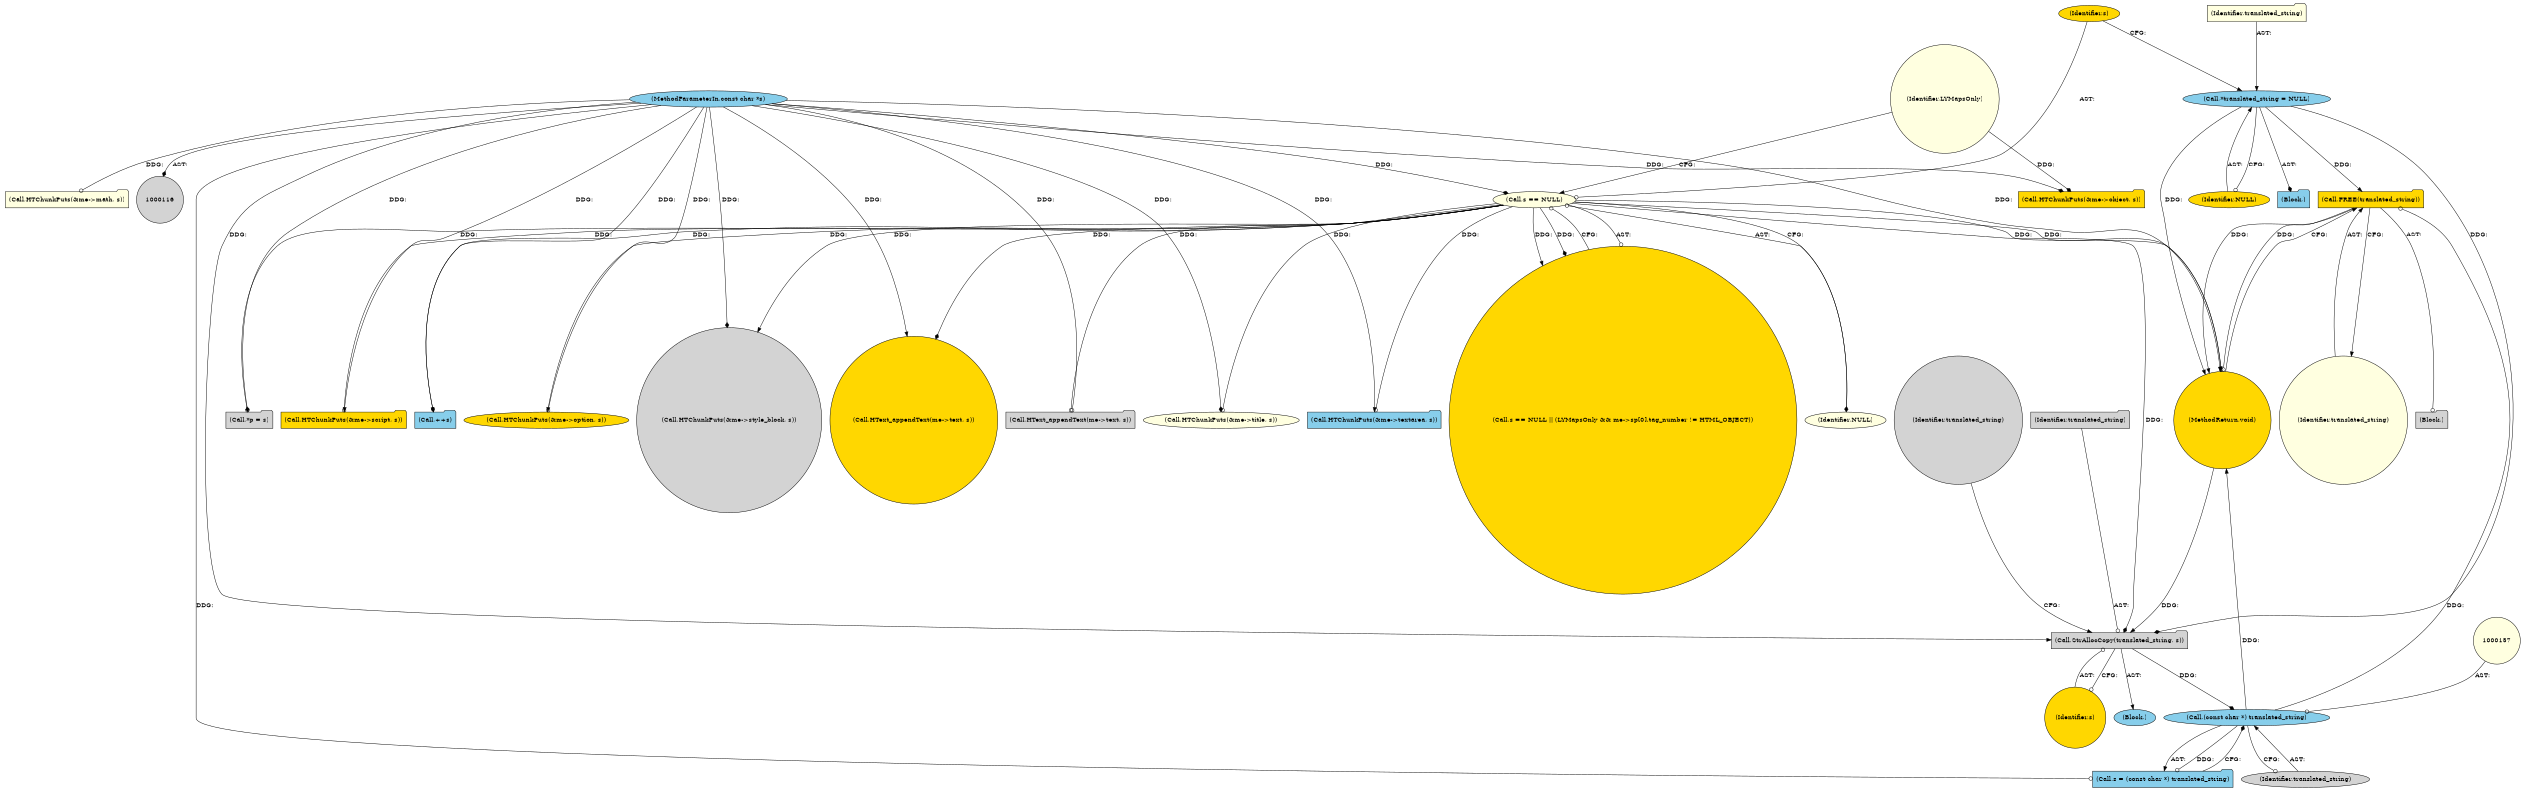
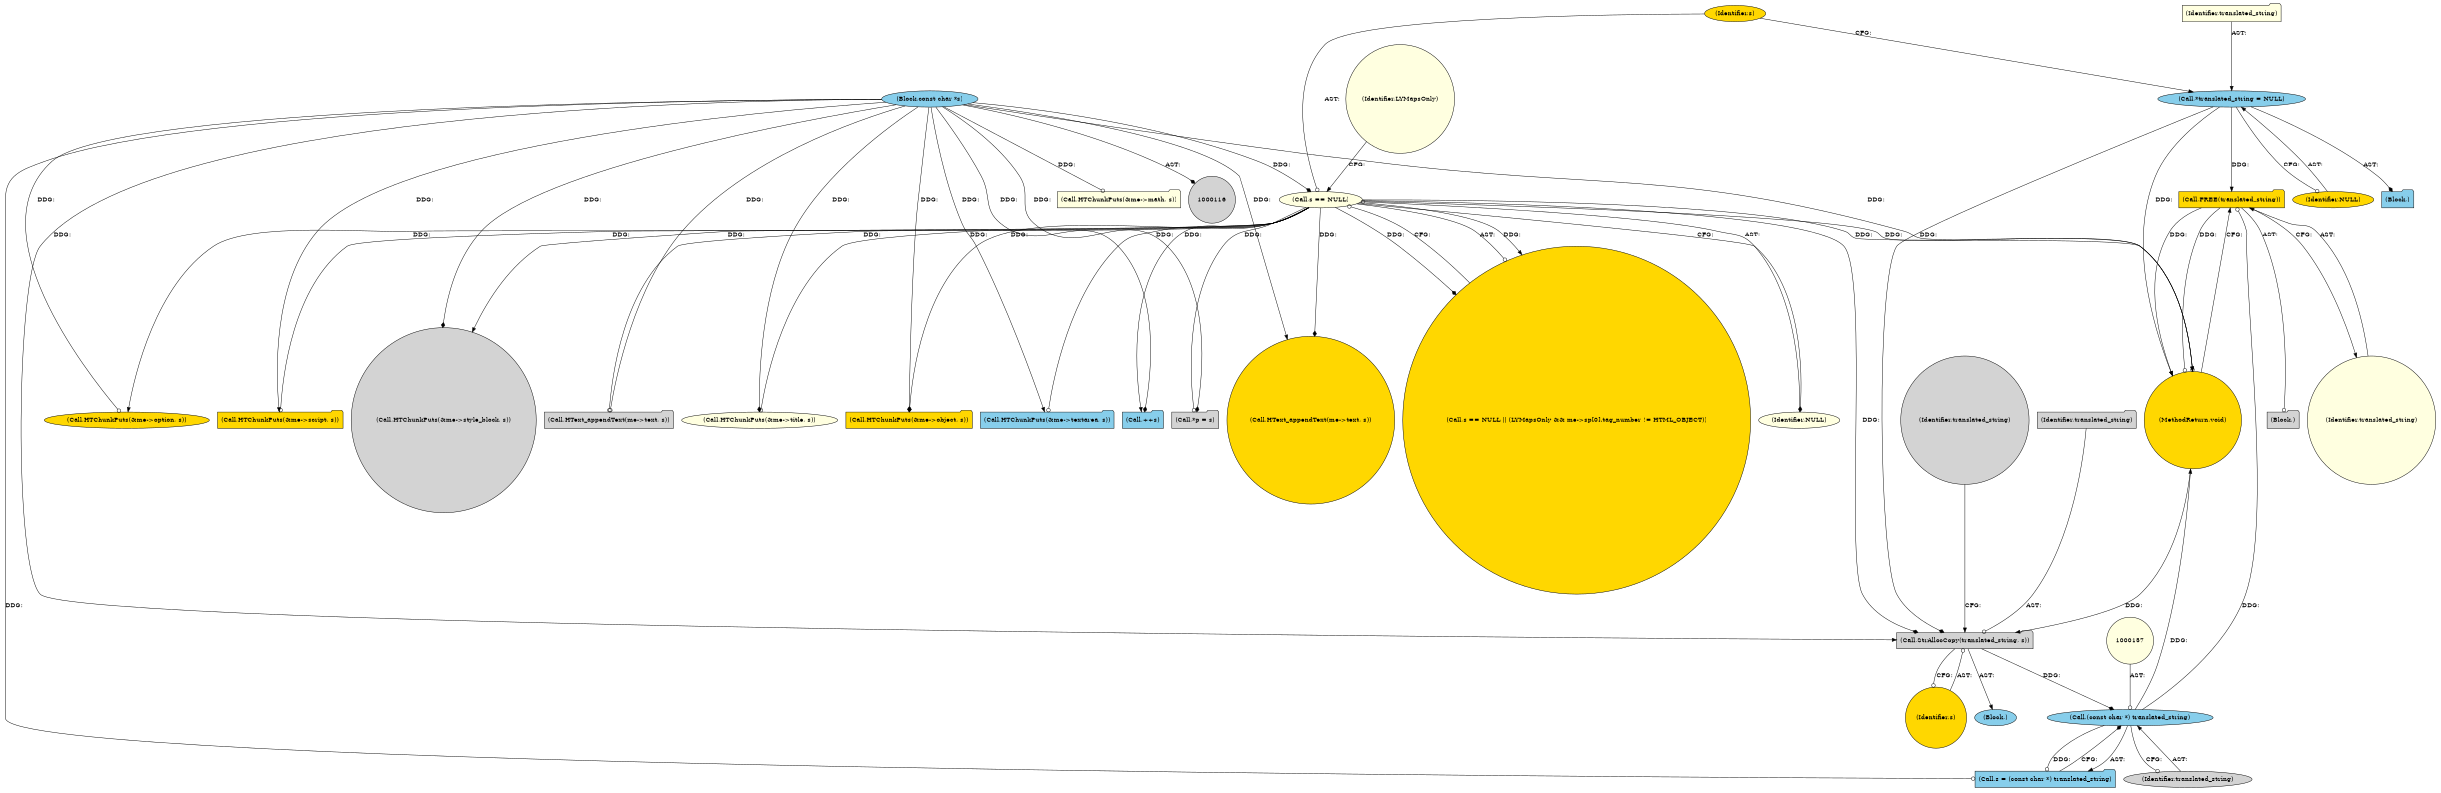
  digraph {
    node [fillcolor=gold shape=folder style=filled]
    edge [arrowhead=normal]
    n1 [label="(Call,FREE(translated_string))"]
    n2 [label="(MethodReturn,void)" shape=circle]
    n3 [fillcolor=lightgrey label="(Block,)"]
    n4 [fillcolor=lightyellow label="(Identifier,translated_string)" shape=circle]
    n5 [fillcolor=lightgrey label="(Call,StrAllocCopy(translated_string, s))"]
    n6 [fillcolor=skyblue label="(Call,*translated_string = NULL)" shape=ellipse]
    n7 [label="(Identifier,NULL)" shape=ellipse]
    n8 [fillcolor=skyblue label="(Block,)"]
    n9 [fillcolor=skyblue label="(Call,(const char *) translated_string)" shape=ellipse]
    n10 [label="(Identifier,s)" shape=circle]
    n11 [fillcolor=skyblue label="(Block,)" shape=ellipse]
    n12 [fillcolor=skyblue label="(Call,s = (const char *) translated_string)"]
    n13 [fillcolor=lightgrey label="(Identifier,translated_string)" shape=ellipse]
    n14 [fillcolor=lightyellow label="(Call,s == NULL)" shape=ellipse]
    n15 [fillcolor=lightgrey label="(Call,*p = s)"]
    n16 [label="(Call,HTChunkPuts(&me->object, s))"]
    n17 [label="(Call,HTChunkPuts(&me->script, s))"]
    n18 [fillcolor=lightgrey label="(Call,HTChunkPuts(&me->style_block, s))" shape=circle]
    n19 [label="(Call,s == NULL || (LYMapsOnly && me->sp[0].tag_number != HTML_OBJECT))" shape=circle]
    n20 [fillcolor=skyblue label="(Call,++s)"]
    n21 [label="(Call,HText_appendText(me->text, s))" shape=circle]
    n22 [label="(Call,HTChunkPuts(&me->option, s))" shape=ellipse]
    n23 [fillcolor=lightyellow label="(Identifier,NULL)" shape=ellipse]
    n24 [fillcolor=lightgrey label="(Call,HText_appendText(me->text, s))"]
    n25 [fillcolor=lightyellow label="(Call,HTChunkPuts(&me->title, s))" shape=ellipse]
    n26 [fillcolor=skyblue label="(Call,HTChunkPuts(&me->textarea, s))"]
    n27 [fillcolor=lightyellow label="(Call,HTChunkPuts(&me->math, s))"]
-   n28 [fillcolor=skyblue label="(MethodParameterIn,const char *s)" shape=ellipse]
+   n28 [fillcolor=skyblue label="(Block,const char *s)" shape=ellipse]
    1000116 [fillcolor=lightgrey shape=circle]
    n30 [fillcolor=lightyellow label="(Identifier,LYMapsOnly)" shape=circle]
    n31 [fillcolor=lightgrey label="(Identifier,translated_string)"]
    n32 [fillcolor=lightyellow label="(Identifier,translated_string)"]
    n33 [label="(Identifier,s)" shape=ellipse]
    n34 [fillcolor=lightgrey label="(Identifier,translated_string)" shape=circle]
    n35 [fillcolor=lightyellow label=1000157 shape=circle]
    n1 -> n2 [label="DDG: "]
    n1 -> n2 [arrowhead=odot label="DDG: "]
    n1 -> n3 [arrowhead=odot label="AST: "]
    n1 -> n4 [label="CFG: "]
    n2 -> n1 [label="CFG: "]
    n2 -> n5 [label="DDG: "]
    n4 -> n1 [label="AST: "]
    n5 -> n9 [arrowhead=diamond label="DDG: "]
    n5 -> n10 [arrowhead=odot label="CFG: "]
    n5 -> n11 [label="AST: "]
    n6 -> n1 [label="DDG: "]
    n6 -> n2 [label="DDG: "]
    n6 -> n5 [arrowhead=diamond label="DDG: "]
    n6 -> n7 [arrowhead=odot label="CFG: "]
    n6 -> n8 [arrowhead=diamond label="AST: "]
    n7 -> n6 [label="AST: "]
    n9 -> n1 [arrowhead=odot label="DDG: "]
    n9 -> n2 [label="DDG: "]
    n9 -> n12 [label="AST: "]
    n9 -> n12 [arrowhead=odot label="DDG: "]
    n9 -> n13 [arrowhead=odot label="CFG: "]
    n10 -> n5 [arrowhead=odot label="AST: "]
    n12 -> n9 [arrowhead=diamond label="CFG: "]
    n13 -> n9 [label="AST: "]
    n14 -> n2 [arrowhead=odot label="DDG: "]
    n14 -> n2 [label="DDG: "]
    n14 -> n5 [arrowhead=diamond label="DDG: "]
    n14 -> n15 [arrowhead=odot label="DDG: "]
-   n30 -> n16 [arrowhead=diamond label="DDG: "]
+   n14 -> n16 [arrowhead=diamond label="DDG: "]
    n14 -> n17 [arrowhead=odot label="DDG: "]
    n14 -> n18 [label="DDG: "]
    n14 -> n19 [arrowhead=odot label="AST: "]
    n14 -> n19 [label="DDG: "]
    n14 -> n19 [arrowhead=diamond label="DDG: "]
    n14 -> n20 [label="DDG: "]
    n14 -> n21 [arrowhead=diamond label="DDG: "]
    n14 -> n22 [label="DDG: "]
    n14 -> n23 [arrowhead=diamond label="CFG: "]
    n14 -> n24 [arrowhead=odot label="DDG: "]
    n14 -> n25 [arrowhead=odot label="DDG: "]
    n14 -> n26 [arrowhead=odot label="DDG: "]
    n19 -> n14 [arrowhead=odot label="CFG: "]
    n23 -> n14 [arrowhead=odot label="AST: "]
    n28 -> n2 [label="DDG: "]
    n28 -> n5 [label="DDG: "]
    n28 -> n12 [arrowhead=odot label="DDG: "]
    n28 -> n14 [arrowhead=diamond label="DDG: "]
    n28 -> n15 [arrowhead=diamond label="DDG: "]
    n28 -> n16 [arrowhead=diamond label="DDG: "]
    n28 -> n17 [label="DDG: "]
    n28 -> n18 [arrowhead=diamond label="DDG: "]
    n28 -> n20 [arrowhead=diamond label="DDG: "]
    n28 -> n21 [label="DDG: "]
    n28 -> n22 [arrowhead=odot label="DDG: "]
    n28 -> n24 [arrowhead=odot label="DDG: "]
    n28 -> n25 [arrowhead=diamond label="DDG: "]
    n28 -> n26 [label="DDG: "]
    n28 -> n27 [arrowhead=odot label="DDG: "]
    n28 -> 1000116 [arrowhead=diamond label="AST: "]
    n30 -> n14 [label="CFG: "]
    n31 -> n5 [arrowhead=odot label="AST: "]
    n32 -> n6 [label="AST: "]
    n33 -> n6 [label="CFG: "]
    n33 -> n14 [arrowhead=odot label="AST: "]
    n34 -> n5 [label="CFG: "]
    n35 -> n9 [arrowhead=odot label="AST: "]
  }
